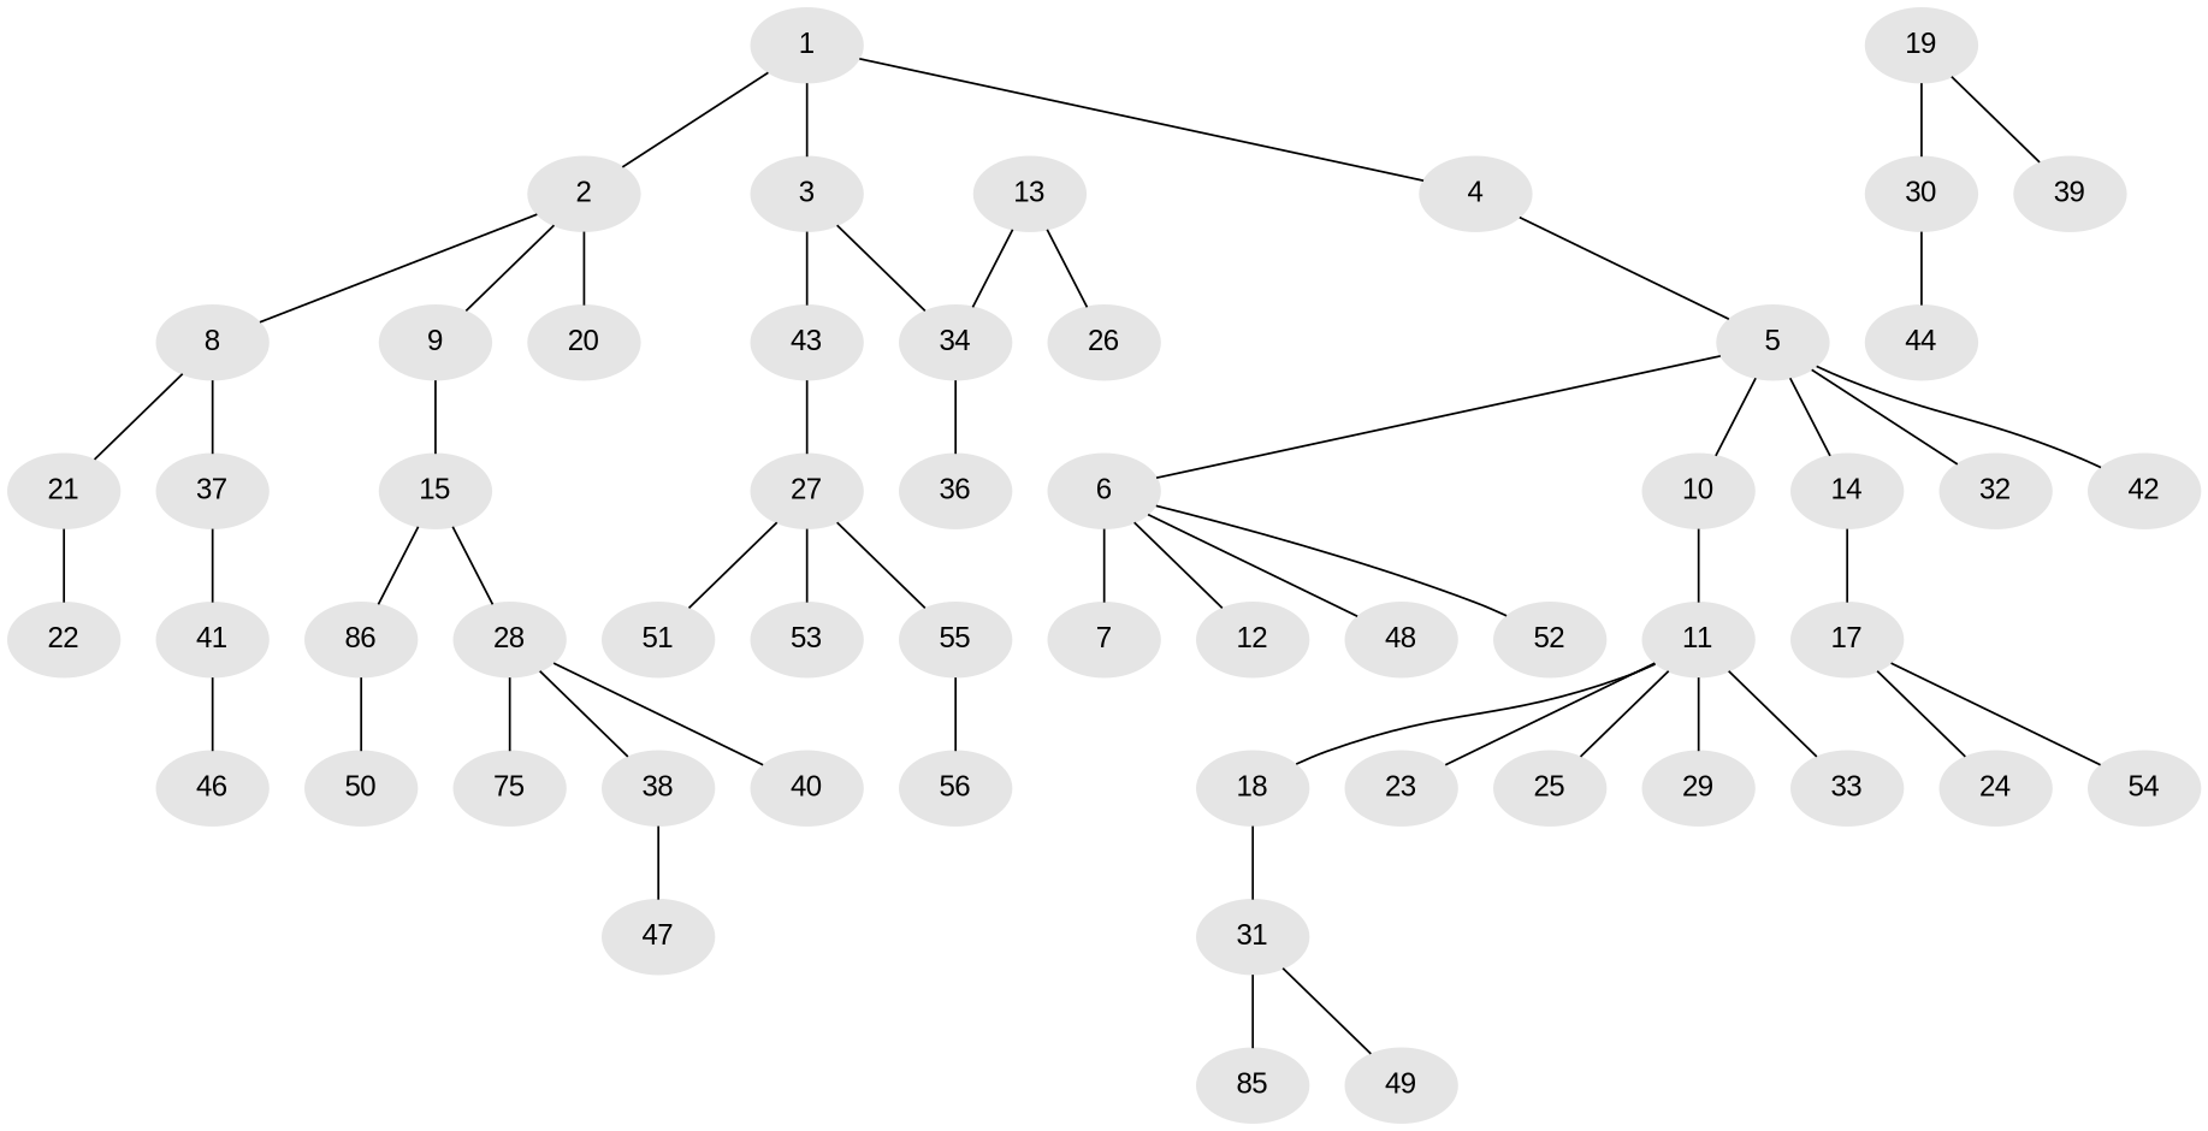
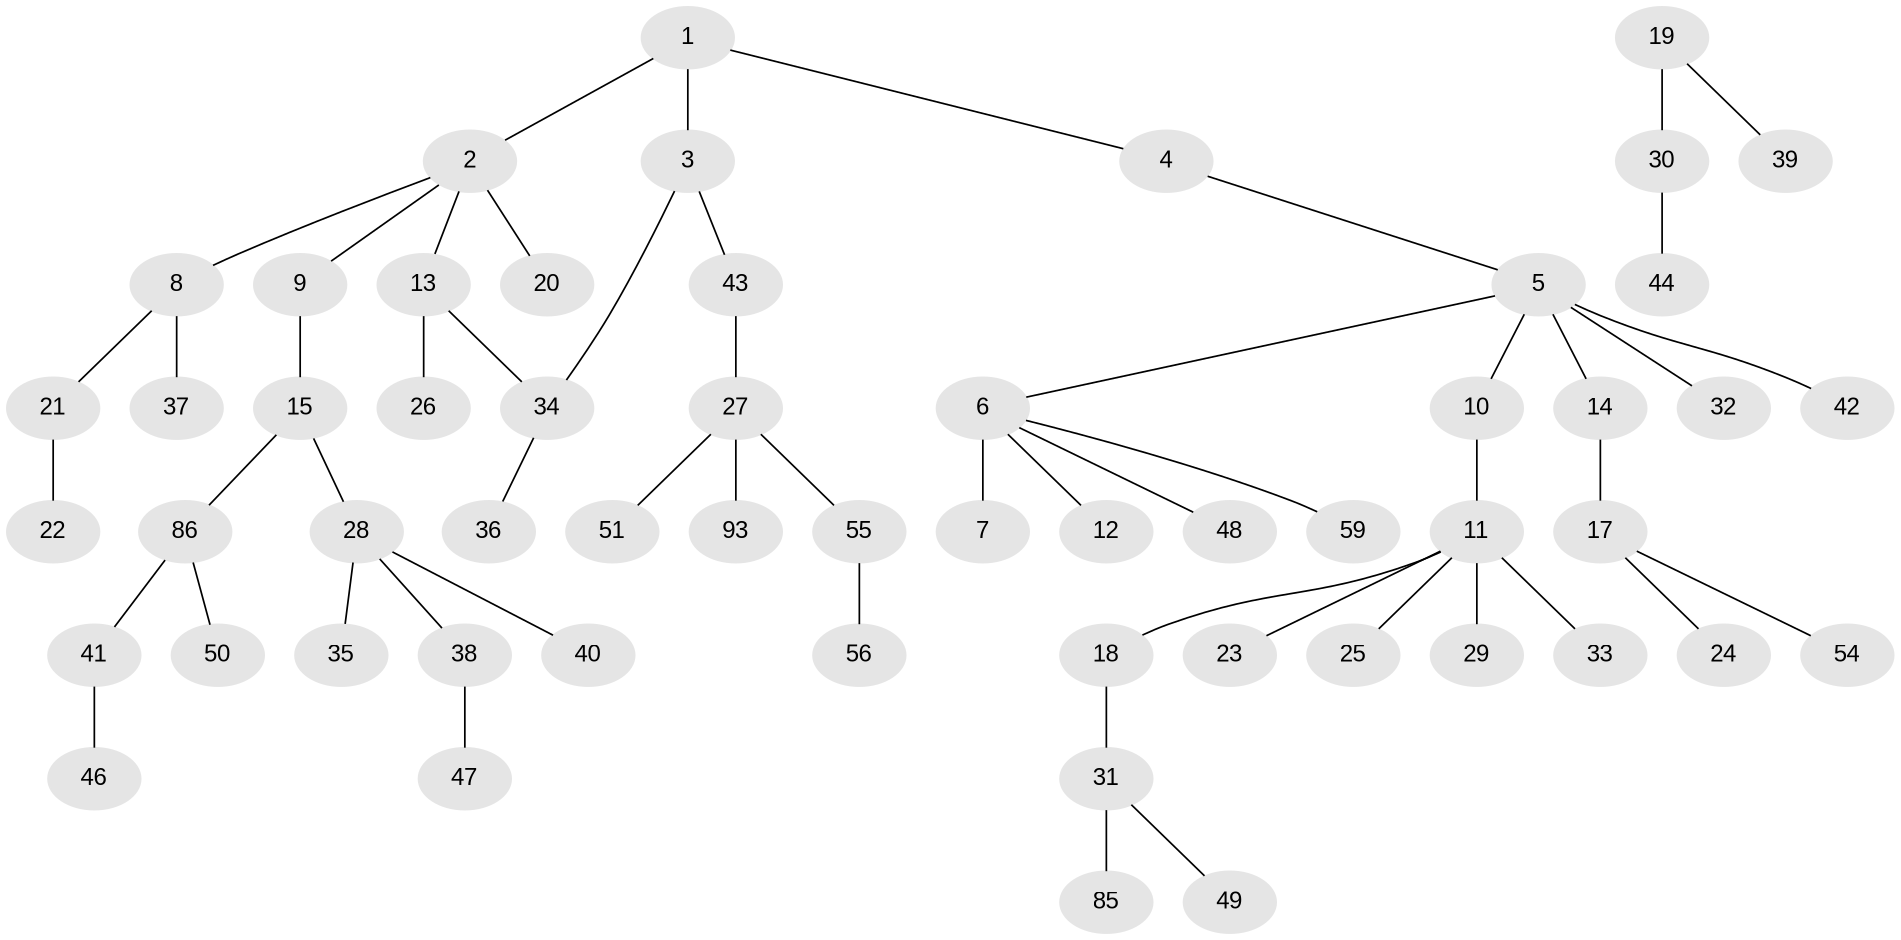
  graph {
    fontname="Liberation Sans"
    node [color=gray90 fontname="Liberation Sans" style=filled]
    edge [fontname="Liberation Sans" weight=1.0]
    1
    2
    3
    4
    8
    9
    13
    20
    43
    34
    5
    27
    51
-   53
+   53 [label=93]
    55
    21
    37
    15
    26
    19
    30
    39
    6
    10
    14
    32
    42
    7
    12
    48
-   52
+   52 [label=59]
    11
    17
    22
    n35 [label=86]
    28
    18
    23
    25
    29
    33
    31
    36
    24
    54
    41
    50
-   35 [label=75]
+   35
    38
    40
    46
    n52 [label=85]
    49
    44
    56
    47
    1 -- 2
    1 -- 3
    1 -- 4
    2 -- 8
    2 -- 9
+   2 -- 13
    2 -- 20 [weight=2.0]
    3 -- 43
    3 -- 34
    4 -- 5
    8 -- 21
    8 -- 37
    9 -- 15 [weight=3.0]
    13 -- 34
    13 -- 26
    43 -- 27
    34 -- 36
    5 -- 6
    5 -- 10
    5 -- 14
    5 -- 32
    5 -- 42
    27 -- 51
    27 -- 53
    27 -- 55
    55 -- 56
    21 -- 22 [weight=2.0]
    15 -- n35
    15 -- 28
    19 -- 30 [weight=3.0]
    19 -- 39
    30 -- 44
    6 -- 7 [weight=6.0]
    6 -- 12
    6 -- 48
    6 -- 52
    10 -- 11
    14 -- 17 [weight=3.0]
    11 -- 18
    11 -- 23
    11 -- 25
    11 -- 29
    11 -- 33
    17 -- 24
    17 -- 54
-   37 -- 41 [weight=2.0]
+   n35 -- 41 [weight=2.0]
    n35 -- 50
    28 -- 35
    28 -- 38
    28 -- 40
    18 -- 31
    31 -- n52 [weight=3.0]
    31 -- 49
    41 -- 46
    38 -- 47
  }
